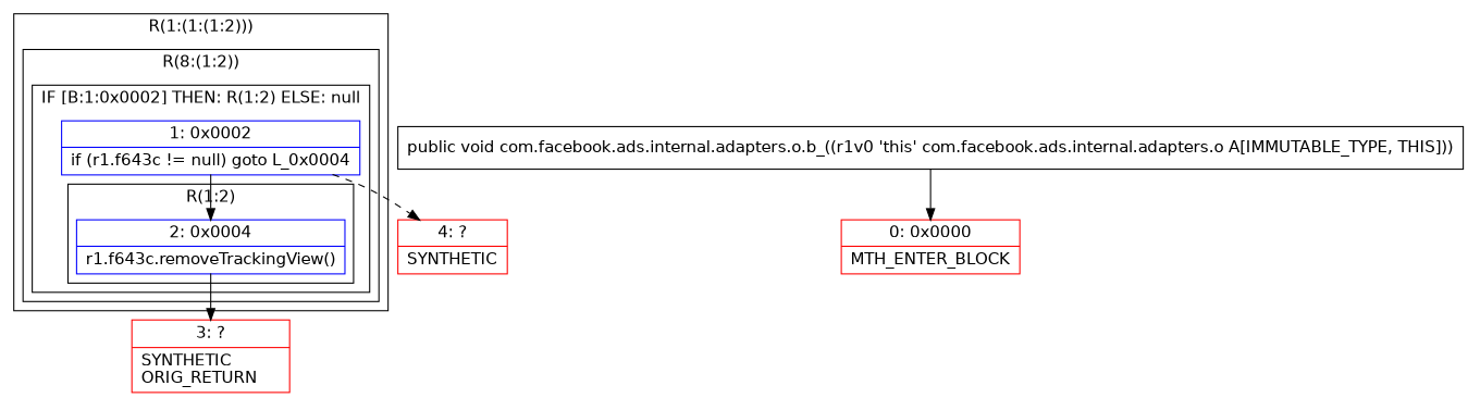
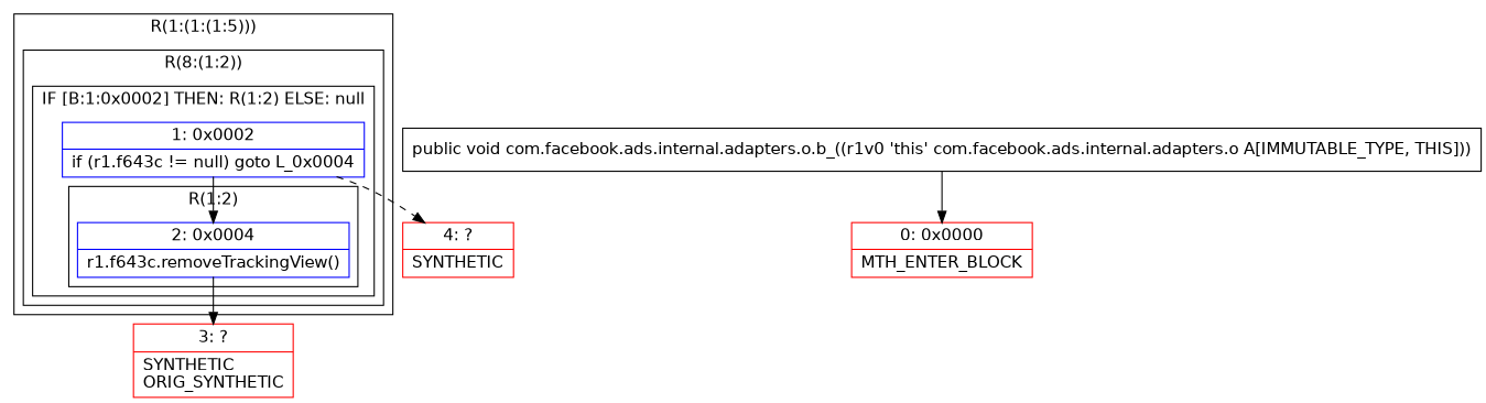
  digraph {
    fontname="DejaVu Sans"
    node [color=red fontname="DejaVu Sans" shape=record]
    edge [fontname="DejaVu Sans"]
    n1 [color=blue label="{2\:\ 0x0004|r1.f643c.removeTrackingView()\l}"]
    n2 [color=blue label="{1\:\ 0x0002|if (r1.f643c != null) goto L_0x0004\l}"]
-   n3 [label="{3\:\ ?|SYNTHETIC\lORIG_RETURN\l}"]
+   n3 [label="{3\:\ ?|SYNTHETIC\lORIG_SYNTHETIC\l}"]
    n4 [label="{4\:\ ?|SYNTHETIC\l}"]
    n5 [label="{0\:\ 0x0000|MTH_ENTER_BLOCK\l}"]
    n6 [label="{public void com.facebook.ads.internal.adapters.o.b_((r1v0 'this' com.facebook.ads.internal.adapters.o A[IMMUTABLE_TYPE, THIS])) }" color=""]
    subgraph cluster_1 {
-     label="R(1:(1:(1:2)))"
+     label="R(1:(1:(1:5)))"
      subgraph cluster_2 {
        label="R(8:(1:2))"
        subgraph cluster_3 {
          label="IF [B:1:0x0002] THEN: R(1:2) ELSE: null"
          n2
          subgraph cluster_4 {
            label="R(1:2)"
            n1
          }
        }
      }
    }
    n1 -> n3
    n2 -> n1
    n2 -> n4 [style=dashed]
    n6 -> n5
  }
